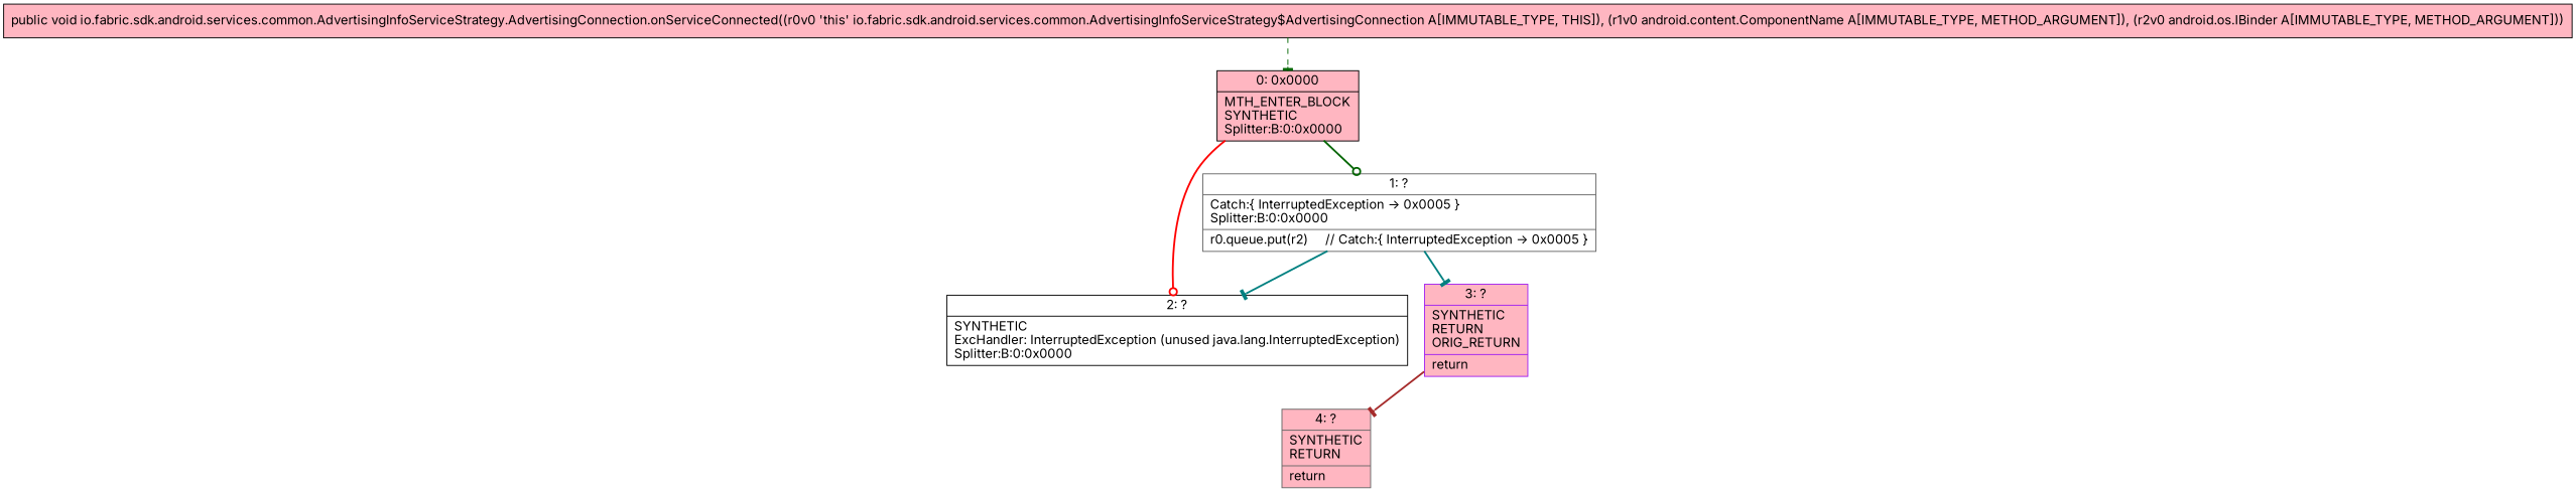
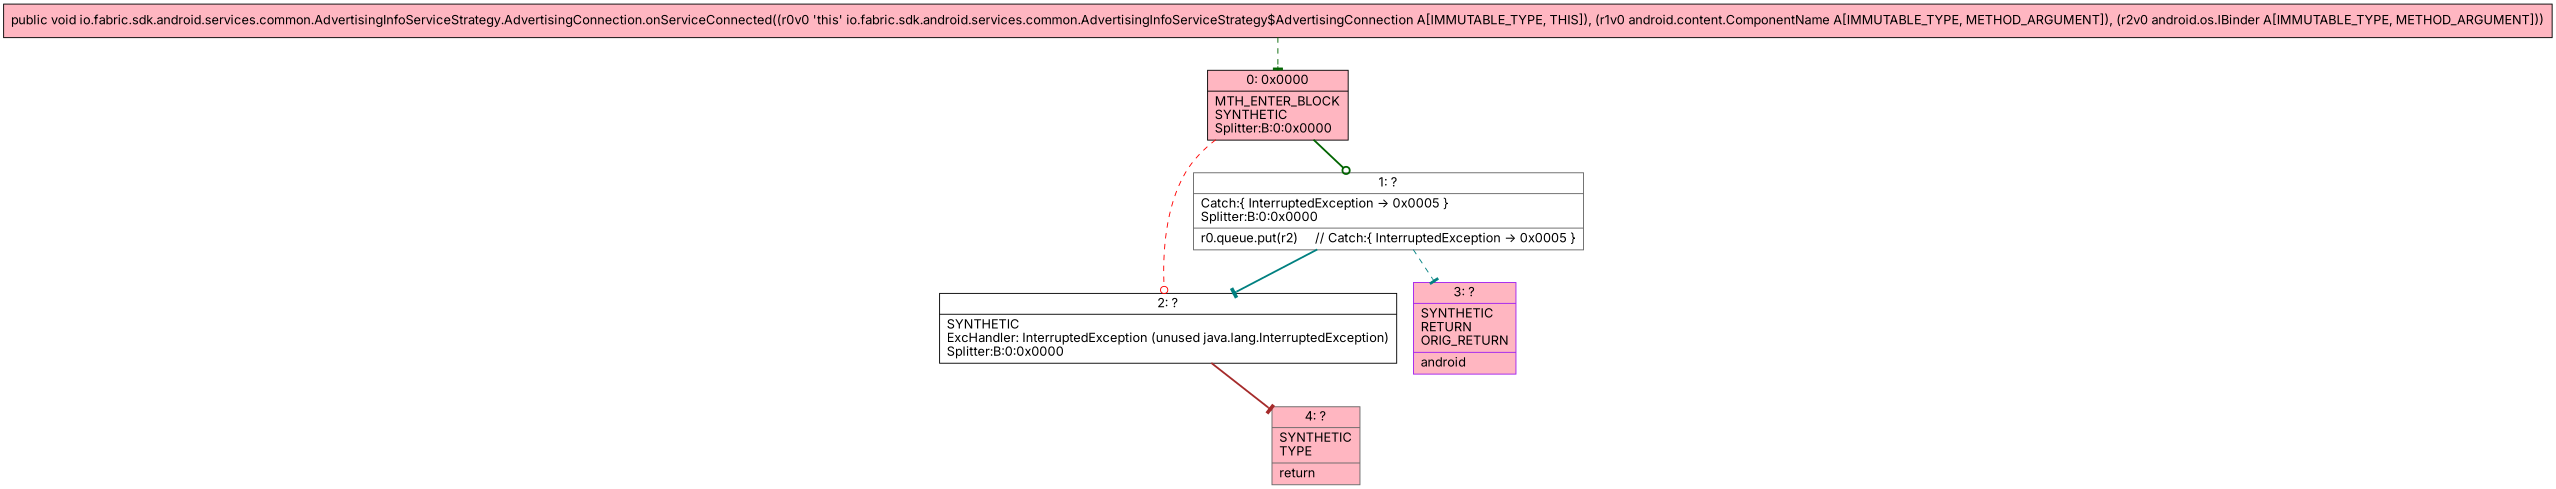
  digraph {
    fontname=Inter
    node [color=black fillcolor=lightpink fontname=Inter shape=record style=filled]
    edge [arrowhead=tee color=darkgreen fontname=Inter style=bold]
    n1 [label="{0\:\ 0x0000|MTH_ENTER_BLOCK\lSYNTHETIC\lSplitter:B:0:0x0000\l}"]
    n2 [color=gray40 fillcolor=white label="{1\:\ ?|Catch:\{ InterruptedException \-\> 0x0005 \}\lSplitter:B:0:0x0000\l|r0.queue.put(r2)     \/\/ Catch:\{ InterruptedException \-\> 0x0005 \}\l}"]
    n3 [fillcolor=white label="{2\:\ ?|SYNTHETIC\lExcHandler: InterruptedException (unused java.lang.InterruptedException)\lSplitter:B:0:0x0000\l}"]
-   n4 [color=purple label="{3\:\ ?|SYNTHETIC\lRETURN\lORIG_RETURN\l|return\l}"]
-   n5 [color=gray40 label="{4\:\ ?|SYNTHETIC\lRETURN\l|return\l}"]
+   n4 [color=purple label="{3\:\ ?|SYNTHETIC\lRETURN\lORIG_RETURN\l|android\l}"]
+   n5 [color=gray40 label="{4\:\ ?|SYNTHETIC\lTYPE\l|return\l}"]
    n6 [label="{public void io.fabric.sdk.android.services.common.AdvertisingInfoServiceStrategy.AdvertisingConnection.onServiceConnected((r0v0 'this' io.fabric.sdk.android.services.common.AdvertisingInfoServiceStrategy$AdvertisingConnection A[IMMUTABLE_TYPE, THIS]), (r1v0 android.content.ComponentName A[IMMUTABLE_TYPE, METHOD_ARGUMENT]), (r2v0 android.os.IBinder A[IMMUTABLE_TYPE, METHOD_ARGUMENT])) }"]
    n1 -> n2 [arrowhead=odot]
-   n1 -> n3 [arrowhead=odot color=red]
+   n1 -> n3 [arrowhead=odot color=red style=dashed]
    n2 -> n3 [color=teal]
-   n2 -> n4 [color=teal]
-   n4 -> n5 [color=brown]
+   n2 -> n4 [color=teal style=dashed]
+   n3 -> n5 [color=brown]
    n6 -> n1 [style=dashed]
  }
